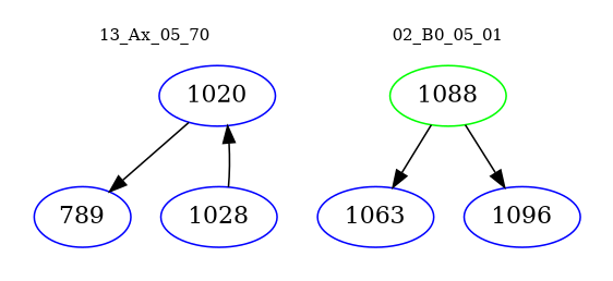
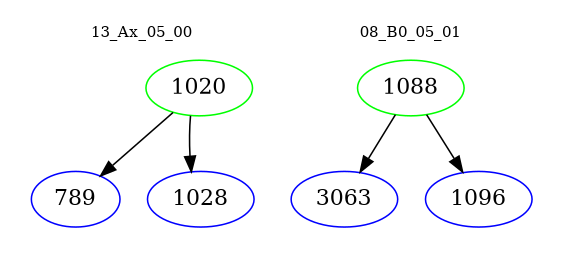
  digraph {
    node [color=blue]
    edge [color=black]
-   n1 [label=1020]
+   n1 [color=green label=1020]
    n2 [label=789]
    n3 [label=1028]
    n4 [color=green label=1088]
-   n5 [label=1063]
+   n5 [label=3063]
    n6 [label=1096]
    subgraph cluster_1 {
      color=white
      fontsize=10
-     label="13_Ax_05_70"
+     label="13_Ax_05_00"
      n1
      n2
      n3
    }
    subgraph cluster_2 {
      color=white
      fontsize=10
-     label="02_B0_05_01"
+     label="08_B0_05_01"
      n4
      n5
      n6
    }
    n1 -> n2
-   n3 -> n1
+   n1 -> n3
    n4 -> n5
    n4 -> n6
  }
